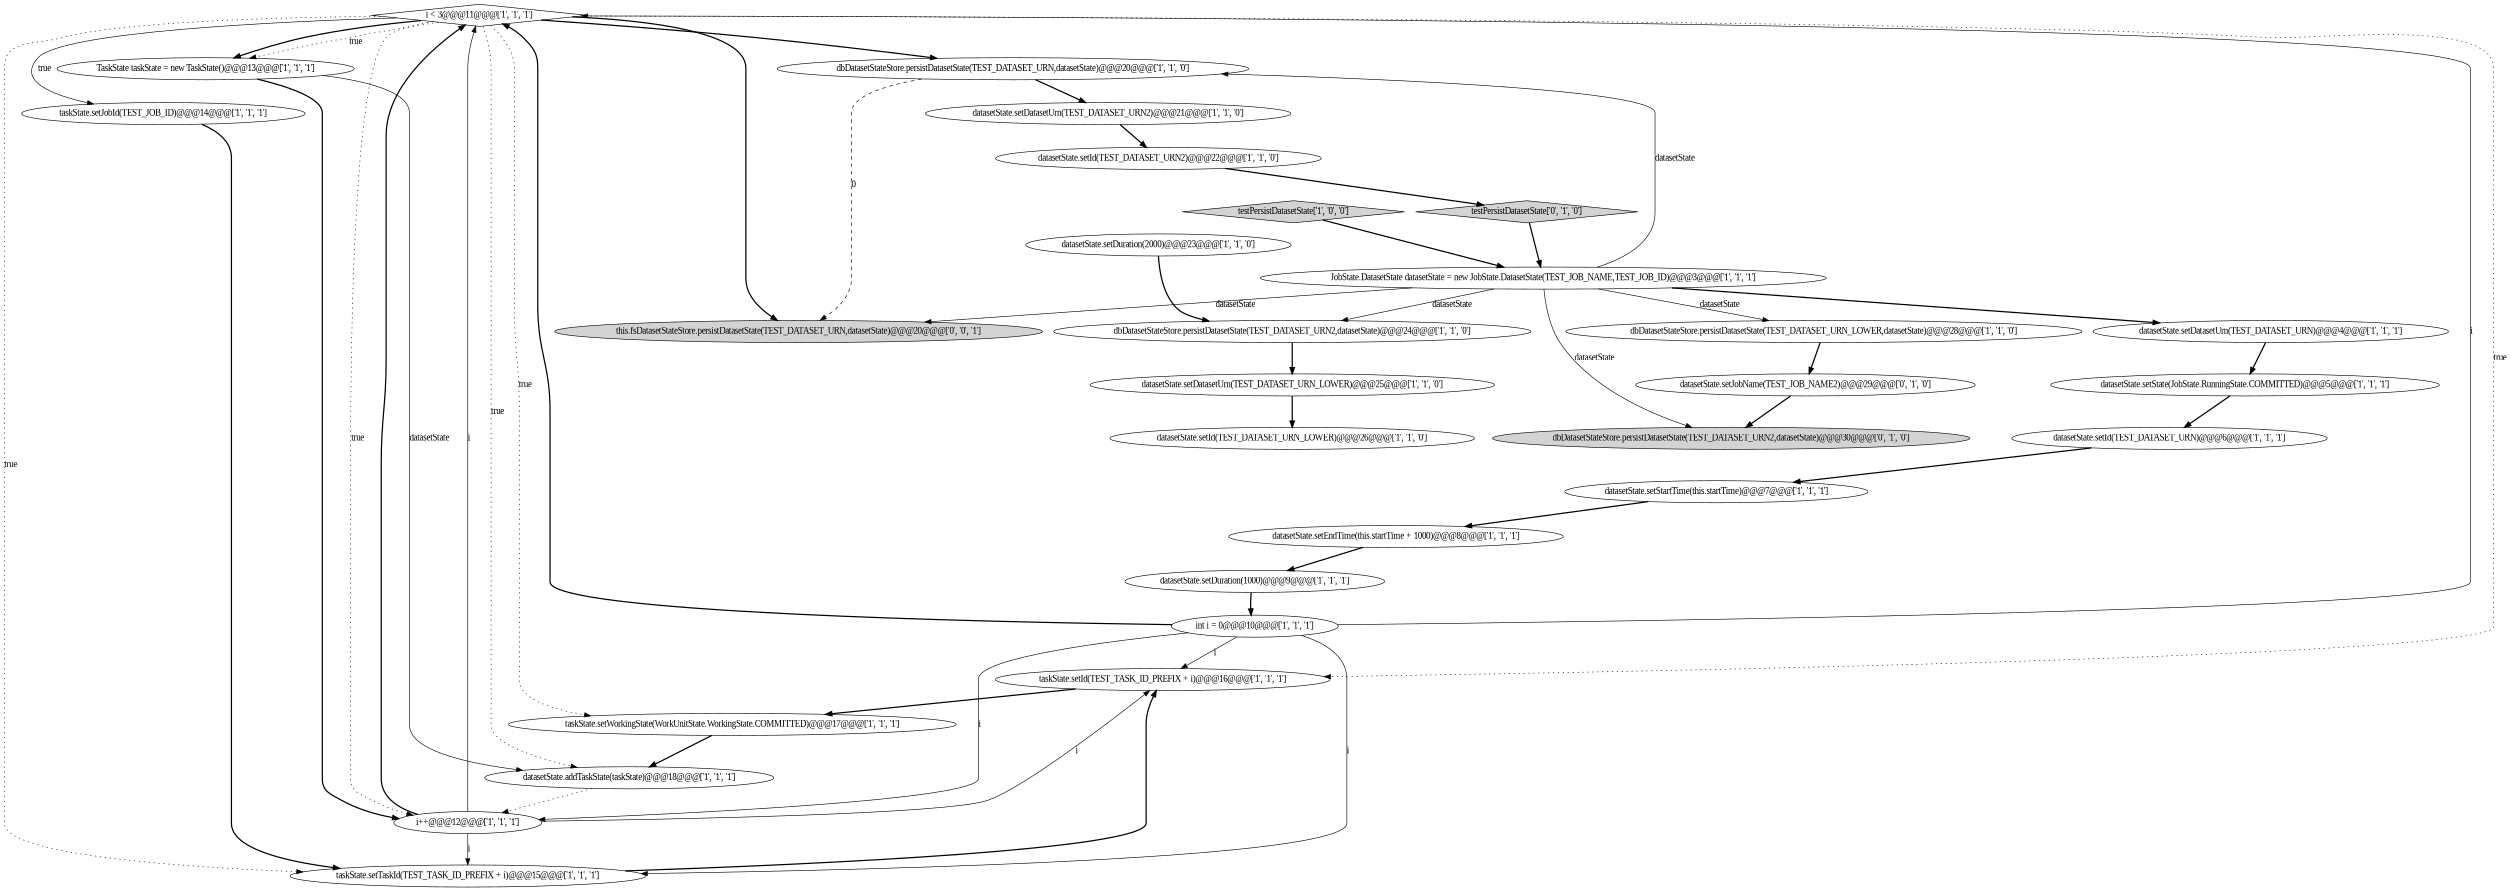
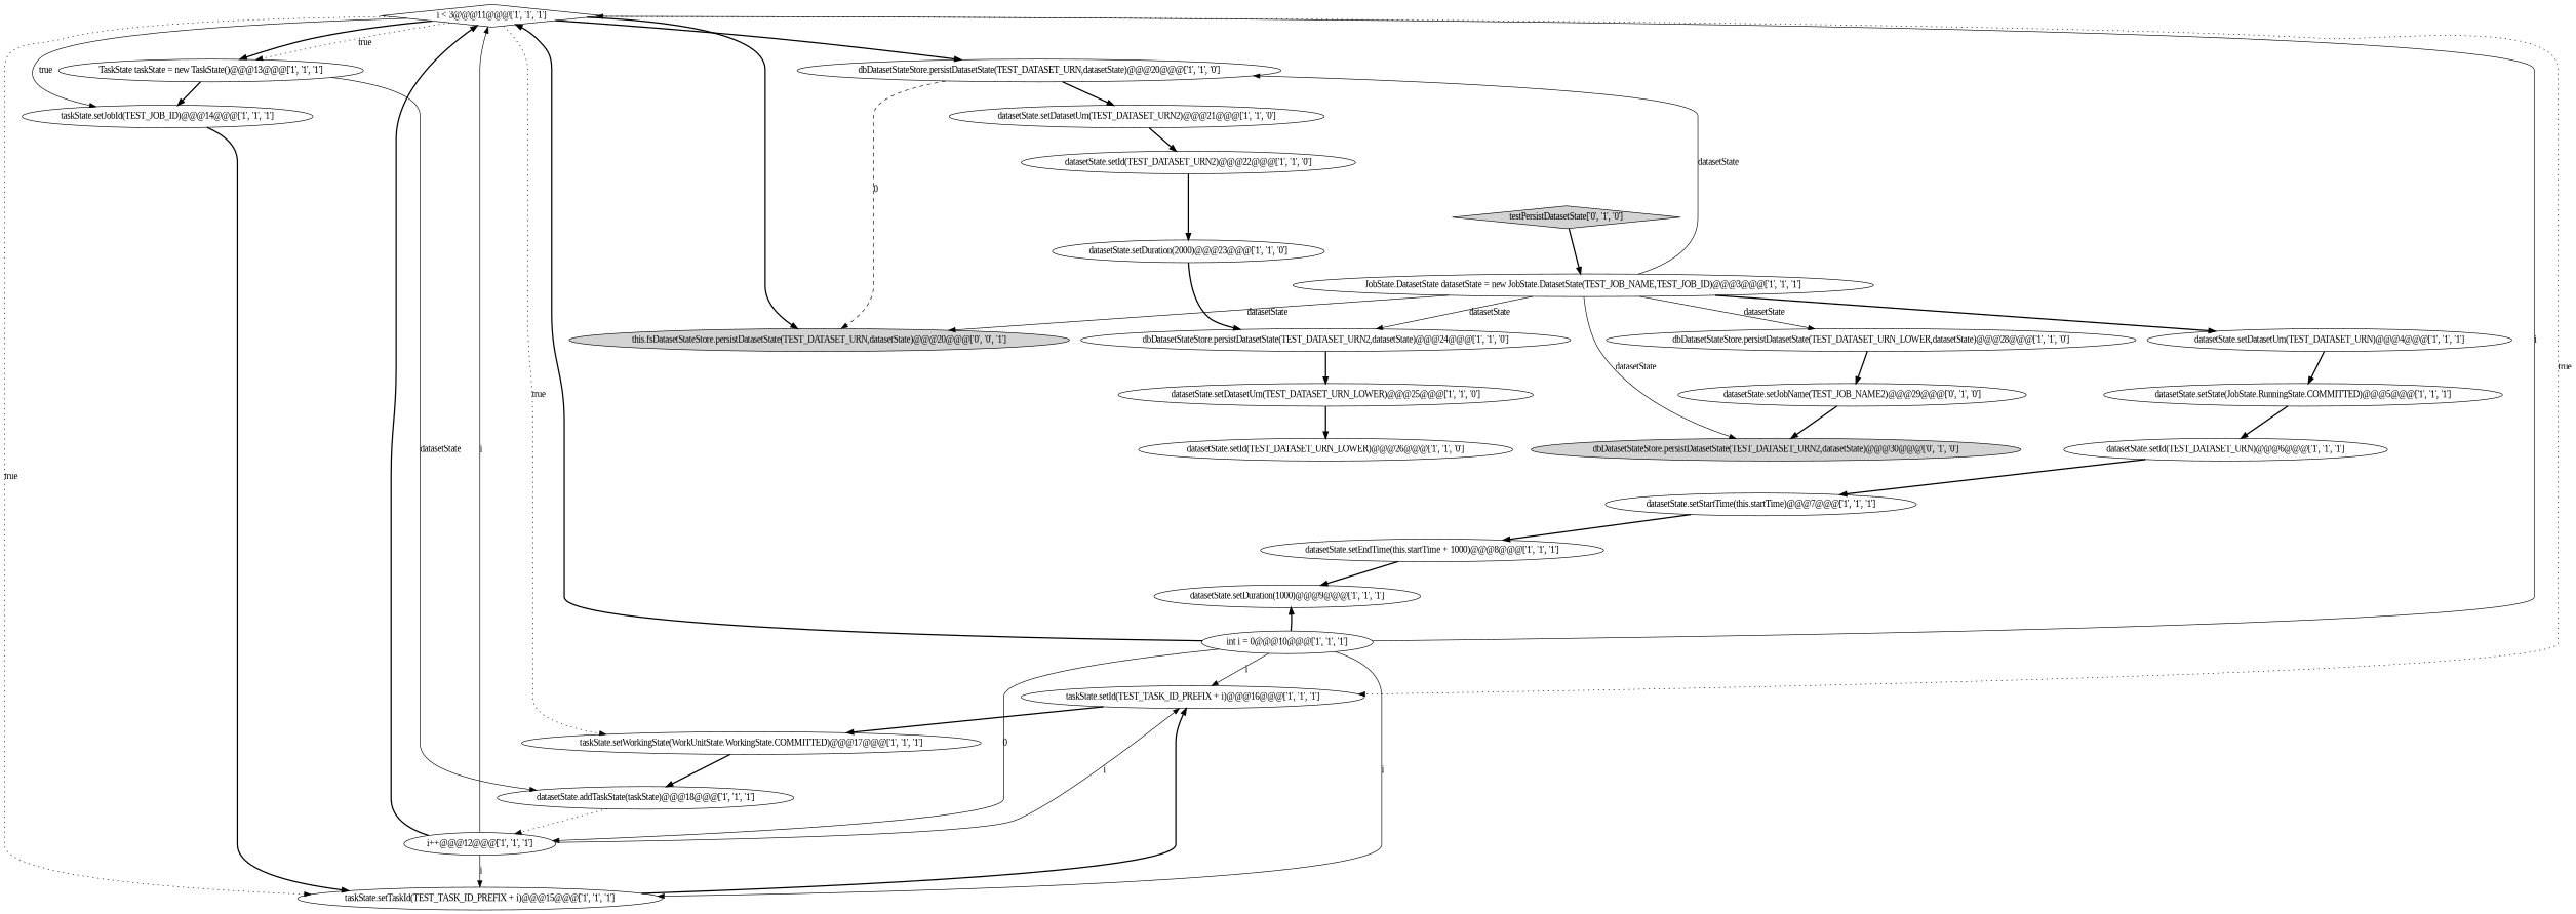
  digraph {
    fontname="Liberation Serif"
    node [fillcolor=white fontname="Liberation Serif" shape=ellipse style=filled]
    edge [fontname="Liberation Serif" style=bold]
    n1 [label="i < 3@@@11@@@['1', '1', '1']" shape=diamond]
    n2 [label="taskState.setId(TEST_TASK_ID_PREFIX + i)@@@16@@@['1', '1', '1']"]
    n3 [label="TaskState taskState = new TaskState()@@@13@@@['1', '1', '1']"]
    n4 [label="dbDatasetStateStore.persistDatasetState(TEST_DATASET_URN,datasetState)@@@20@@@['1', '1', '0']"]
    n5 [label="taskState.setJobId(TEST_JOB_ID)@@@14@@@['1', '1', '1']"]
    n6 [label="i++@@@12@@@['1', '1', '1']"]
    n7 [label="taskState.setTaskId(TEST_TASK_ID_PREFIX + i)@@@15@@@['1', '1', '1']"]
    n8 [fillcolor=lightgray label="this.fsDatasetStateStore.persistDatasetState(TEST_DATASET_URN,datasetState)@@@20@@@['0', '0', '1']"]
    n9 [label="taskState.setWorkingState(WorkUnitState.WorkingState.COMMITTED)@@@17@@@['1', '1', '1']"]
    n10 [label="datasetState.addTaskState(taskState)@@@18@@@['1', '1', '1']"]
    n11 [label="datasetState.setDatasetUrn(TEST_DATASET_URN2)@@@21@@@['1', '1', '0']"]
    n12 [label="dbDatasetStateStore.persistDatasetState(TEST_DATASET_URN_LOWER,datasetState)@@@28@@@['1', '1', '0']"]
    n13 [label="datasetState.setJobName(TEST_JOB_NAME2)@@@29@@@['0', '1', '0']"]
    n14 [label="datasetState.setDatasetUrn(TEST_DATASET_URN)@@@4@@@['1', '1', '1']"]
    n15 [label="datasetState.setState(JobState.RunningState.COMMITTED)@@@5@@@['1', '1', '1']"]
    n16 [label="datasetState.setId(TEST_DATASET_URN)@@@6@@@['1', '1', '1']"]
    n17 [label="datasetState.setId(TEST_DATASET_URN2)@@@22@@@['1', '1', '0']"]
    n18 [label="datasetState.setDuration(2000)@@@23@@@['1', '1', '0']"]
    n19 [label="int i = 0@@@10@@@['1', '1', '1']"]
    n20 [fillcolor=lightgray label="testPersistDatasetState['0', '1', '0']" shape=diamond]
    n21 [label="JobState.DatasetState datasetState = new JobState.DatasetState(TEST_JOB_NAME,TEST_JOB_ID)@@@3@@@['1', '1', '1']"]
    n22 [label="dbDatasetStateStore.persistDatasetState(TEST_DATASET_URN2,datasetState)@@@24@@@['1', '1', '0']"]
    n23 [fillcolor=lightgray label="dbDatasetStateStore.persistDatasetState(TEST_DATASET_URN2,datasetState)@@@30@@@['0', '1', '0']"]
    n24 [label="datasetState.setStartTime(this.startTime)@@@7@@@['1', '1', '1']"]
    n25 [label="datasetState.setEndTime(this.startTime + 1000)@@@8@@@['1', '1', '1']"]
    n26 [label="datasetState.setDuration(1000)@@@9@@@['1', '1', '1']"]
    n27 [label="datasetState.setDatasetUrn(TEST_DATASET_URN_LOWER)@@@25@@@['1', '1', '0']"]
    n28 [label="datasetState.setId(TEST_DATASET_URN_LOWER)@@@26@@@['1', '1', '0']"]
-   n29 [fillcolor=lightgray label="testPersistDatasetState['1', '0', '0']" shape=diamond]
    n1 -> n2 [label=true style=dotted]
    n1 -> n3
    n1 -> n3 [label=true style=dotted]
    n1 -> n4
    n1 -> n5 [label=true style=solid]
-   n1 -> n6 [label=true style=dotted]
    n1 -> n7 [label=true style=dotted]
    n1 -> n8
    n1 -> n9 [label=true style=dotted]
-   n1 -> n10 [label=true style=dotted]
    n2 -> n9
-   n3 -> n6
+   n3 -> n5
    n3 -> n10 [label=datasetState style=solid]
    n4 -> n8 [label=0 style=dashed]
    n4 -> n11
    n5 -> n7
    n6 -> n1
    n6 -> n1 [label=i style=solid]
    n6 -> n2 [label=i style=solid]
    n6 -> n7 [label=i style=solid]
    n7 -> n2
    n9 -> n10
    n10 -> n6 [style=dotted]
    n11 -> n17
    n12 -> n13
    n13 -> n23
    n14 -> n15
    n15 -> n16
    n16 -> n24
-   n17 -> n20
+   n17 -> n18
    n18 -> n22
    n19 -> n1
    n19 -> n1 [label=i style=solid]
    n19 -> n2 [label=i style=solid]
-   n19 -> n6 [label=i style=solid]
+   n19 -> n6 [label=0 style=solid]
    n19 -> n7 [label=i style=solid]
    n20 -> n21
    n21 -> n4 [label=datasetState style=solid]
    n21 -> n8 [label=datasetState style=solid]
    n21 -> n12 [label=datasetState style=solid]
    n21 -> n14
    n21 -> n22 [label=datasetState style=solid]
    n21 -> n23 [label=datasetState style=solid]
    n22 -> n27
    n24 -> n25
    n25 -> n26
-   n26 -> n19
+   n19 -> n26
    n27 -> n28
-   n29 -> n21
  }
